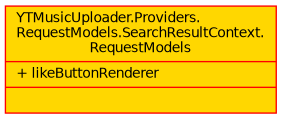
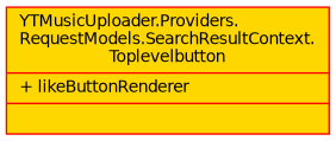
  digraph {
-   n1 [color=red fillcolor=gold fontcolor=black fontname=Helvetica fontsize=10 height=0.2 label="{YTMusicUploader.Providers.\lRequestModels.SearchResultContext.\lRequestModels\n|+ likeButtonRenderer\l|}" shape=record style=filled width=0.4]
+   n1 [color=red fillcolor=gold fontcolor=black fontname=Helvetica fontsize=10 height=0.2 label="{YTMusicUploader.Providers.\lRequestModels.SearchResultContext.\lToplevelbutton\n|+ likeButtonRenderer\l|}" shape=record style=filled width=0.4]
  }
